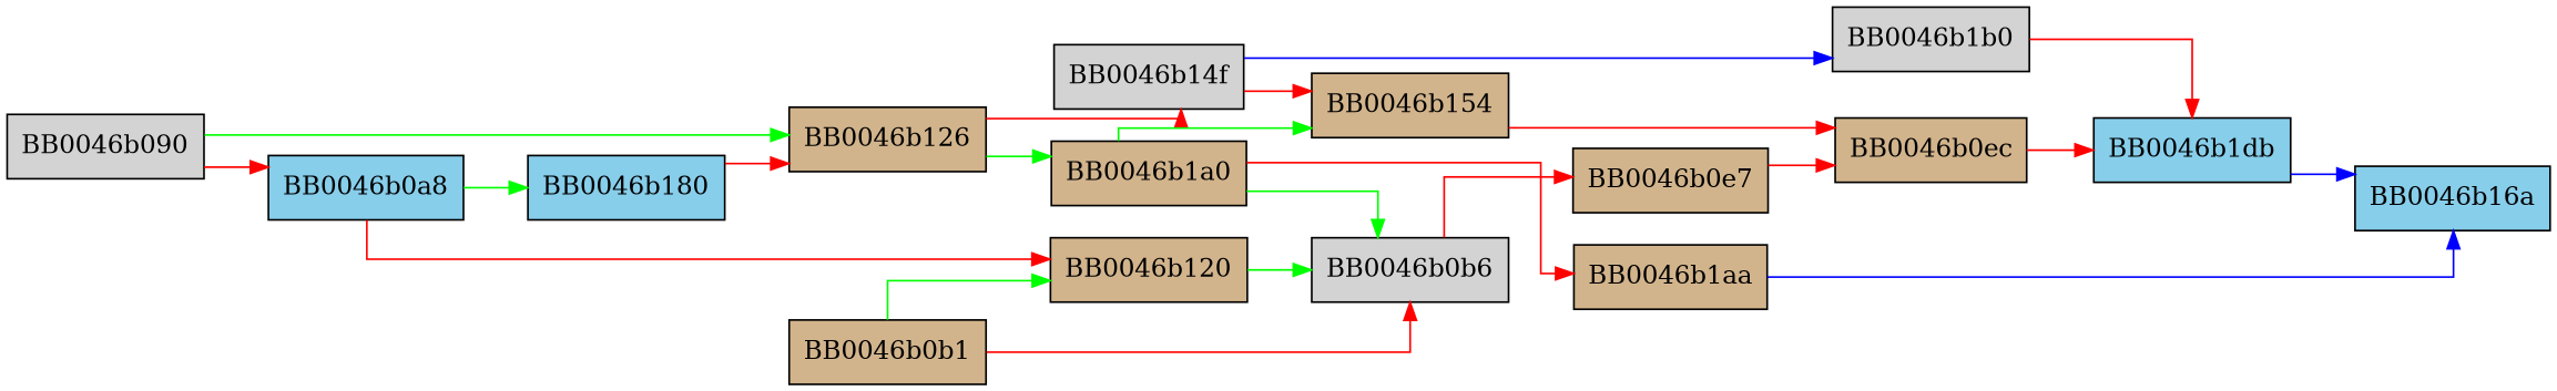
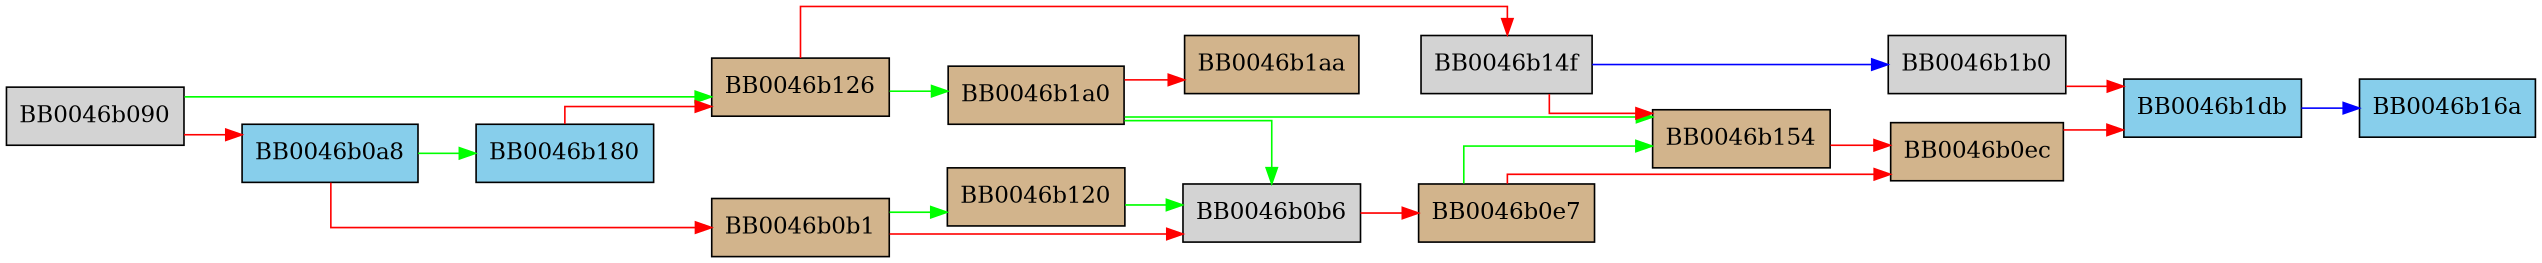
  digraph {
    rankdir=LR
    splines=ortho
    node [fillcolor=tan shape=box style=filled]
    edge [color=red]
    BB0046b090 [fillcolor=lightgrey]
    BB0046b126
    BB0046b0a8 [fillcolor=skyblue]
    BB0046b1a0
    BB0046b14f [fillcolor=lightgrey]
    BB0046b180 [fillcolor=skyblue]
    BB0046b0b1
    BB0046b0b6 [fillcolor=lightgrey]
    BB0046b154
    BB0046b1aa
    BB0046b1b0 [fillcolor=lightgrey]
    BB0046b120
    BB0046b0e7
    BB0046b0ec
    BB0046b16a [fillcolor=skyblue]
    BB0046b1db [fillcolor=skyblue]
    BB0046b090 -> BB0046b126 [color=green]
    BB0046b090 -> BB0046b0a8
    BB0046b126 -> BB0046b1a0 [color=green]
    BB0046b126 -> BB0046b14f
    BB0046b0a8 -> BB0046b180 [color=green]
-   BB0046b0a8 -> BB0046b120
+   BB0046b0a8 -> BB0046b0b1
    BB0046b1a0 -> BB0046b0b6 [color=green]
    BB0046b1a0 -> BB0046b154 [color=green]
    BB0046b1a0 -> BB0046b1aa
    BB0046b14f -> BB0046b154
    BB0046b14f -> BB0046b1b0 [color=blue]
    BB0046b180 -> BB0046b126
    BB0046b0b1 -> BB0046b0b6
    BB0046b0b1 -> BB0046b120 [color=green]
    BB0046b0b6 -> BB0046b0e7
    BB0046b154 -> BB0046b0ec
-   BB0046b1aa -> BB0046b16a [color=blue]
    BB0046b1b0 -> BB0046b1db
    BB0046b120 -> BB0046b0b6 [color=green]
+   BB0046b0e7 -> BB0046b154 [color=green]
    BB0046b0e7 -> BB0046b0ec
    BB0046b0ec -> BB0046b1db
    BB0046b1db -> BB0046b16a [color=blue]
  }
